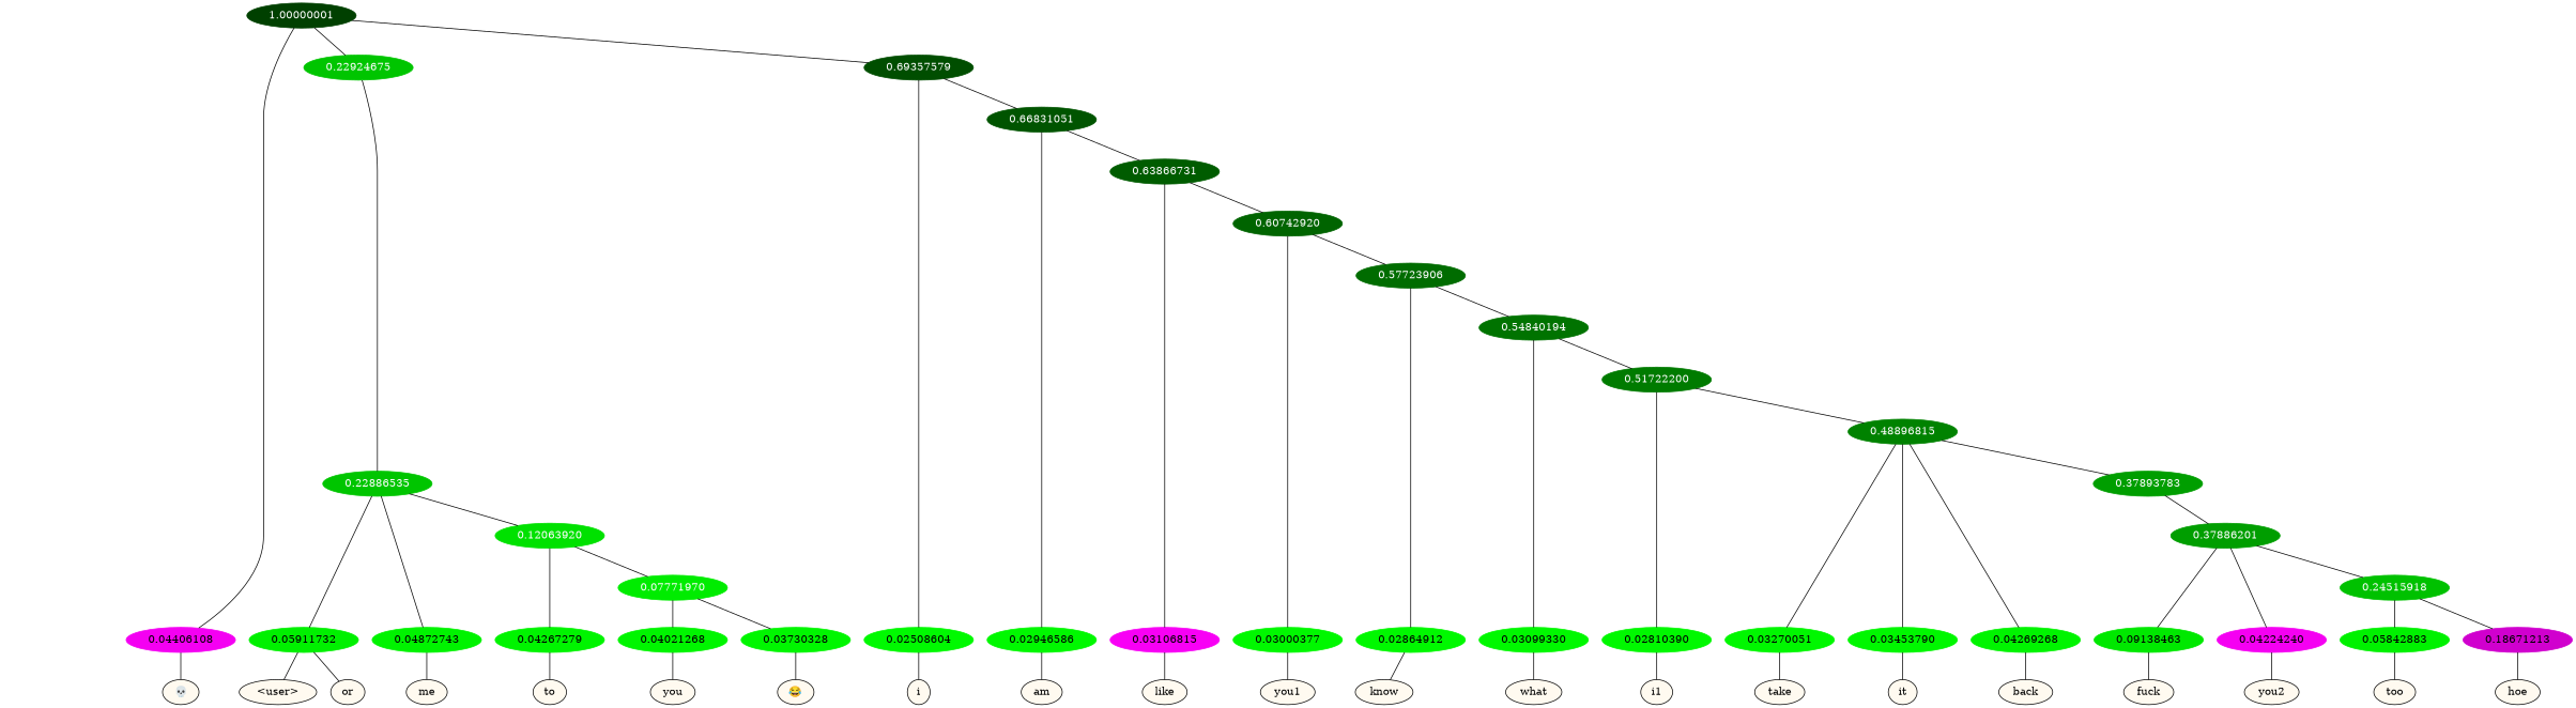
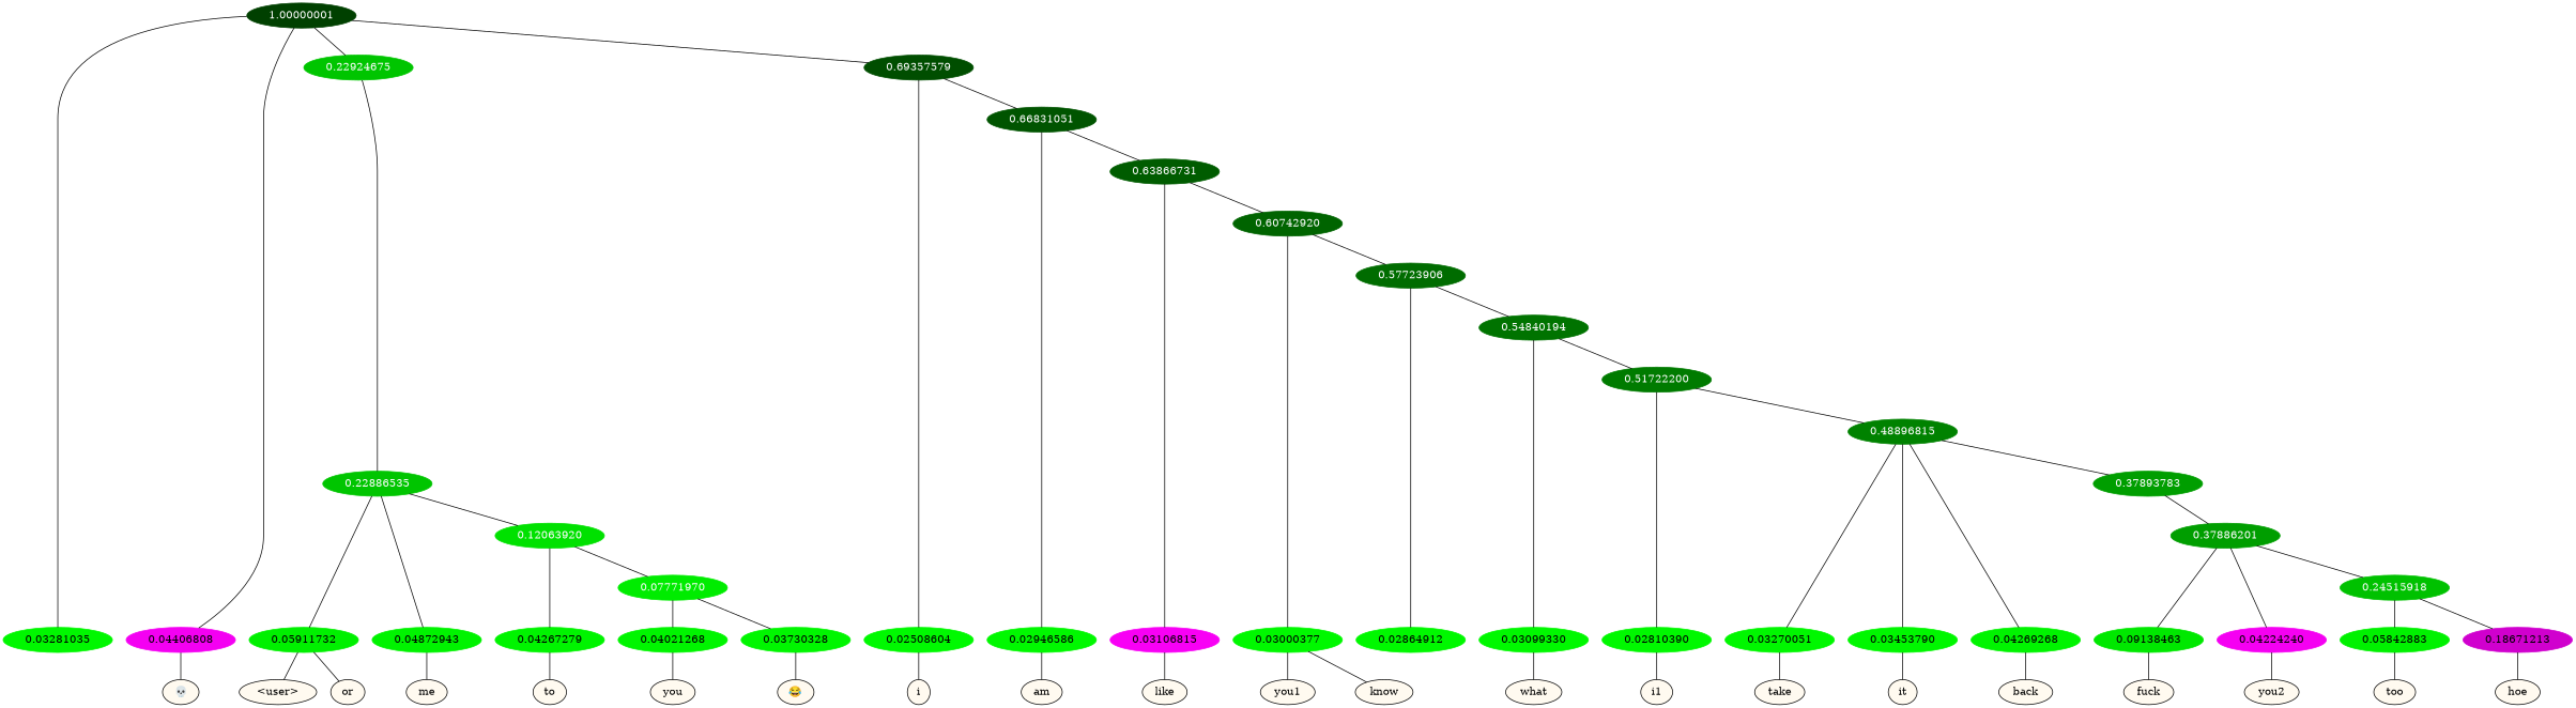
  graph {
    node [color=black format=png nodesep=0.001 ordering=out overlap_scaling=0.01 ranksep=0.001 style=filled]
    n1 [fillcolor=floralwhite height=0.15 label="\<user\>" style="filled,solid" width=0.15]
    n2 [fillcolor=floralwhite height=0.15 label=me style="filled,solid" width=0.15]
    n3 [fillcolor=floralwhite height=0.15 label=to style="filled,solid" width=0.15]
    n4 [fillcolor=floralwhite height=0.15 label=you style="filled,solid" width=0.15]
    n5 [fillcolor=floralwhite height=0.15 label="😂" style="filled,solid" width=0.15]
    n6 [fillcolor=floralwhite height=0.15 label=or style="filled,solid" width=0.15]
    n7 [fillcolor=floralwhite height=0.15 label=i style="filled,solid" width=0.15]
    n8 [fillcolor=floralwhite height=0.15 label=am style="filled,solid" width=0.15]
    n9 [fillcolor=floralwhite height=0.15 label=like style="filled,solid" width=0.15]
    n10 [fillcolor=floralwhite height=0.15 label=you1 style="filled,solid" width=0.15]
    n11 [fillcolor=floralwhite height=0.15 label=know style="filled,solid" width=0.15]
    n12 [fillcolor=floralwhite height=0.15 label=what style="filled,solid" width=0.15]
    n13 [fillcolor=floralwhite height=0.15 label=i1 style="filled,solid" width=0.15]
    n14 [fillcolor=floralwhite height=0.15 label=take style="filled,solid" width=0.15]
    n15 [fillcolor=floralwhite height=0.15 label=it style="filled,solid" width=0.15]
    n16 [fillcolor=floralwhite height=0.15 label=back style="filled,solid" width=0.15]
    n17 [fillcolor=floralwhite height=0.15 label=fuck style="filled,solid" width=0.15]
    n18 [fillcolor=floralwhite height=0.15 label=you2 style="filled,solid" width=0.15]
    n19 [fillcolor=floralwhite height=0.15 label=too style="filled,solid" width=0.15]
    n20 [fillcolor=floralwhite height=0.15 label=hoe style="filled,solid" width=0.15]
    n21 [fillcolor=floralwhite height=0.15 label="💀" style="filled,solid" width=0.15]
    n22 [color="0.334 1.000 0.941" fontcolor=black height=0.15 label=0.05911732 width=0.15]
-   n23 [color="0.334 1.000 0.951" fontcolor=black height=0.15 label=0.04872743 width=0.15]
+   n23 [color="0.334 1.000 0.951" fontcolor=black height=0.15 label=0.04872943 width=0.15]
    n24 [color="0.334 1.000 0.957" fontcolor=black height=0.15 label=0.04267279 width=0.15]
    n25 [color="0.334 1.000 0.960" fontcolor=black height=0.15 label=0.04021268 width=0.15]
    n26 [color="0.334 1.000 0.963" fontcolor=black height=0.15 label=0.03730328 width=0.15]
+   n27 [color="0.334 1.000 0.967" fontcolor=black height=0.15 label=0.03281035 width=0.15]
    n28 [color="0.334 1.000 0.975" fontcolor=black height=0.15 label=0.02508604 width=0.15]
    n29 [color="0.334 1.000 0.971" fontcolor=black height=0.15 label=0.02946586 width=0.15]
    n30 [color="0.835 1.000 0.969" fontcolor=black height=0.15 label=0.03106815 width=0.15]
    n31 [color="0.334 1.000 0.970" fontcolor=black height=0.15 label=0.03000377 width=0.15]
    n32 [color="0.334 1.000 0.971" fontcolor=black height=0.15 label=0.02864912 width=0.15]
    n33 [color="0.334 1.000 0.969" fontcolor=black height=0.15 label=0.03099330 width=0.15]
    n34 [color="0.334 1.000 0.972" fontcolor=black height=0.15 label=0.02810390 width=0.15]
    n35 [color="0.334 1.000 0.967" fontcolor=black height=0.15 label=0.03270051 width=0.15]
    n36 [color="0.334 1.000 0.965" fontcolor=black height=0.15 label=0.03453790 width=0.15]
    n37 [color="0.334 1.000 0.957" fontcolor=black height=0.15 label=0.04269268 width=0.15]
    n38 [color="0.334 1.000 0.909" fontcolor=black height=0.15 label=0.09138463 width=0.15]
    n39 [color="0.835 1.000 0.958" fontcolor=black height=0.15 label=0.04224240 width=0.15]
    n40 [color="0.334 1.000 0.942" fontcolor=black height=0.15 label=0.05842883 width=0.15]
    n41 [color="0.835 1.000 0.813" fontcolor=black height=0.15 label=0.18671213 width=0.15]
-   n42 [color="0.835 1.000 0.956" fontcolor=black height=0.15 label=0.04406108 width=0.15]
+   n42 [color="0.835 1.000 0.956" fontcolor=black height=0.15 label=0.04406808 width=0.15]
    n43 [color="0.334 1.000 0.250" fontcolor=grey99 height=0.15 label=1.00000001 width=0.15]
    n44 [color="0.334 1.000 0.771" fontcolor=grey99 height=0.15 label=0.22924675 width=0.15]
    n45 [color="0.334 1.000 0.306" fontcolor=grey99 height=0.15 label=0.69357579 width=0.15]
    n46 [color="0.334 1.000 0.771" fontcolor=grey99 height=0.15 label=0.22886535 width=0.15]
    n47 [color="0.334 1.000 0.332" fontcolor=grey99 height=0.15 label=0.66831051 width=0.15]
    n48 [color="0.334 1.000 0.879" fontcolor=grey99 height=0.15 label=0.12063920 width=0.15]
    n49 [color="0.334 1.000 0.361" fontcolor=grey99 height=0.15 label=0.63866731 width=0.15]
    n50 [color="0.334 1.000 0.922" fontcolor=grey99 height=0.15 label=0.07771970 width=0.15]
    n51 [color="0.334 1.000 0.393" fontcolor=grey99 height=0.15 label=0.60742920 width=0.15]
    n52 [color="0.334 1.000 0.423" fontcolor=grey99 height=0.15 label=0.57723906 width=0.15]
    n53 [color="0.334 1.000 0.452" fontcolor=grey99 height=0.15 label=0.54840194 width=0.15]
    n54 [color="0.334 1.000 0.483" fontcolor=grey99 height=0.15 label=0.51722200 width=0.15]
    n55 [color="0.334 1.000 0.511" fontcolor=grey99 height=0.15 label=0.48896815 width=0.15]
    n56 [color="0.334 1.000 0.621" fontcolor=grey99 height=0.15 label=0.37893783 width=0.15]
    n57 [color="0.334 1.000 0.621" fontcolor=grey99 height=0.15 label=0.37886201 width=0.15]
    n58 [color="0.334 1.000 0.755" fontcolor=grey99 height=0.15 label=0.24515918 width=0.15]
    subgraph sub_1 {
      rank=same
      n1
      n2
      n3
      n4
      n5
      n6
      n7
      n8
      n9
      n10
      n11
      n12
      n13
      n14
      n15
      n16
      n17
      n18
      n19
      n20
      n21
    }
    subgraph sub_2 {
      rank=same
      n22
      n23
      n24
      n25
      n26
+     n27
      n28
      n29
      n30
      n31
      n32
      n33
      n34
      n35
      n36
      n37
      n38
      n39
      n40
      n41
      n42
    }
    n22 -- n1
    n22 -- n6
    n23 -- n2
    n24 -- n3
    n25 -- n4
    n26 -- n5
    n28 -- n7
    n29 -- n8
    n30 -- n9
    n31 -- n10
-   n32 -- n11
+   n31 -- n11
    n33 -- n12
    n34 -- n13
    n35 -- n14
    n36 -- n15
    n37 -- n16
    n38 -- n17
    n39 -- n18
    n40 -- n19
    n41 -- n20
    n42 -- n21
+   n43 -- n27
    n43 -- n42
    n43 -- n44
    n43 -- n45
    n44 -- n46
    n45 -- n28
    n45 -- n47
    n46 -- n22
    n46 -- n23
    n46 -- n48
    n47 -- n29
    n47 -- n49
    n48 -- n24
    n48 -- n50
    n49 -- n30
    n49 -- n51
    n50 -- n25
    n50 -- n26
    n51 -- n31
    n51 -- n52
    n52 -- n32
    n52 -- n53
    n53 -- n33
    n53 -- n54
    n54 -- n34
    n54 -- n55
    n55 -- n35
    n55 -- n36
    n55 -- n37
    n55 -- n56
    n56 -- n57
    n57 -- n38
    n57 -- n39
    n57 -- n58
    n58 -- n40
    n58 -- n41
  }
